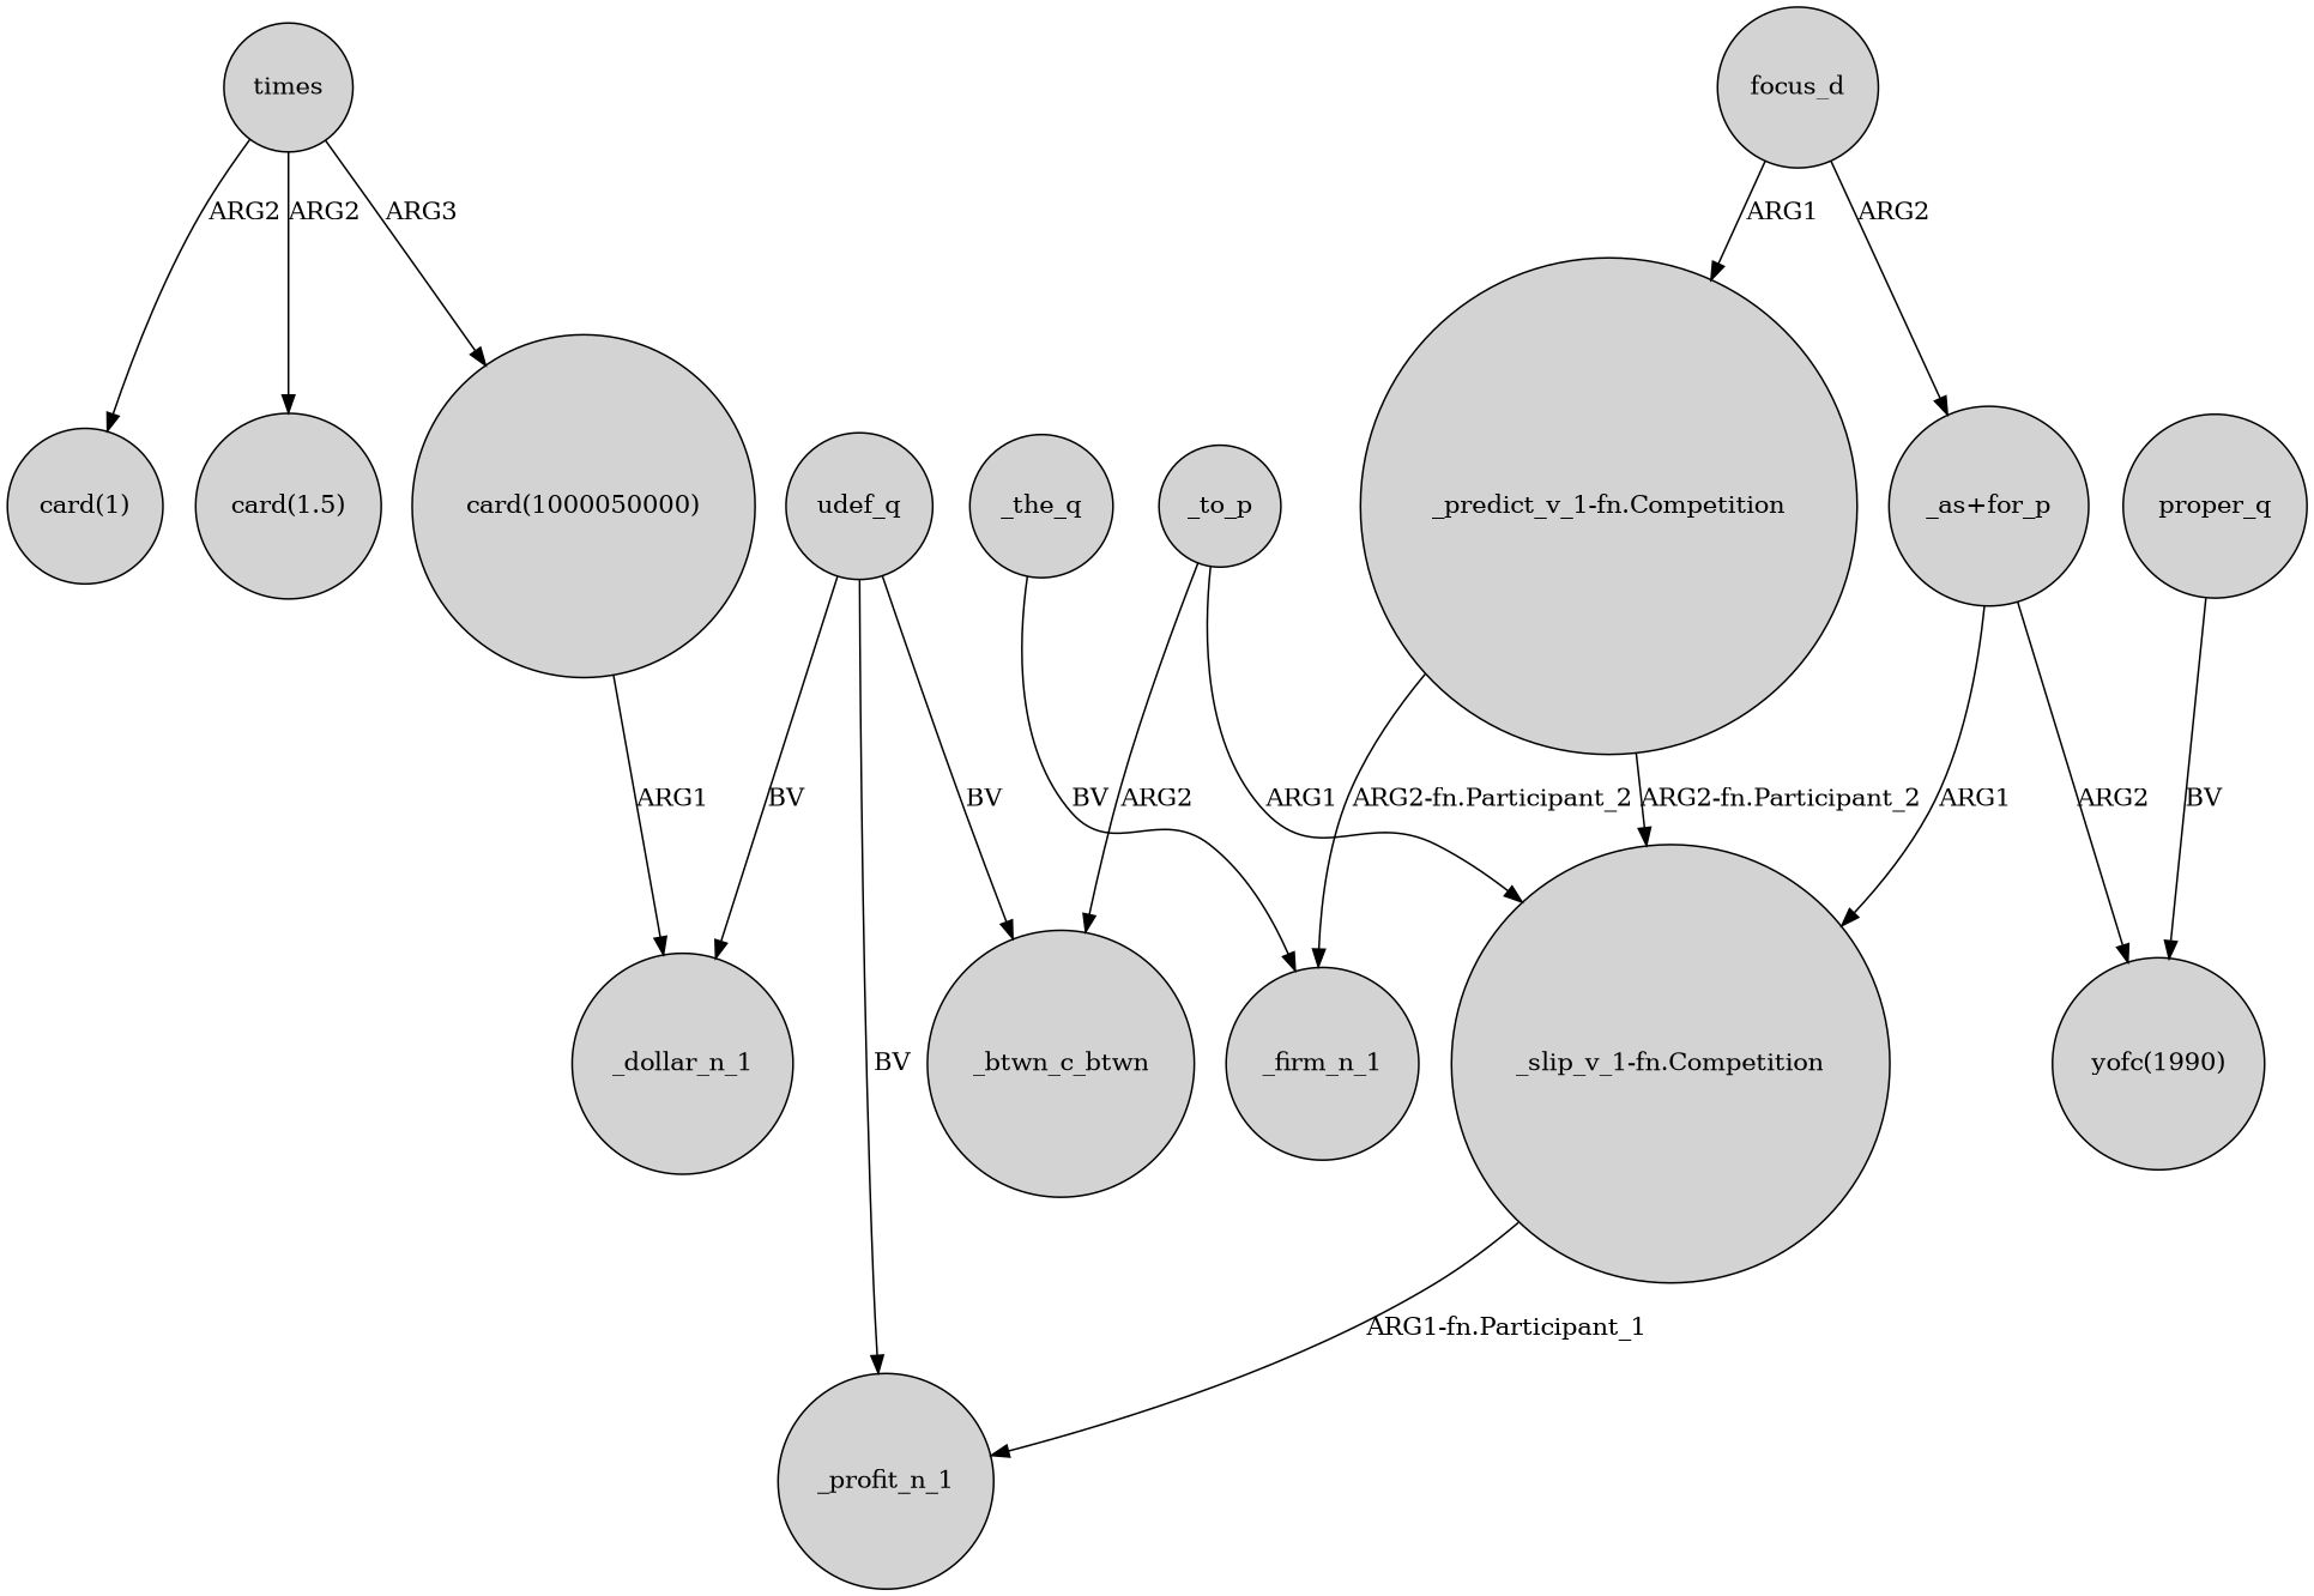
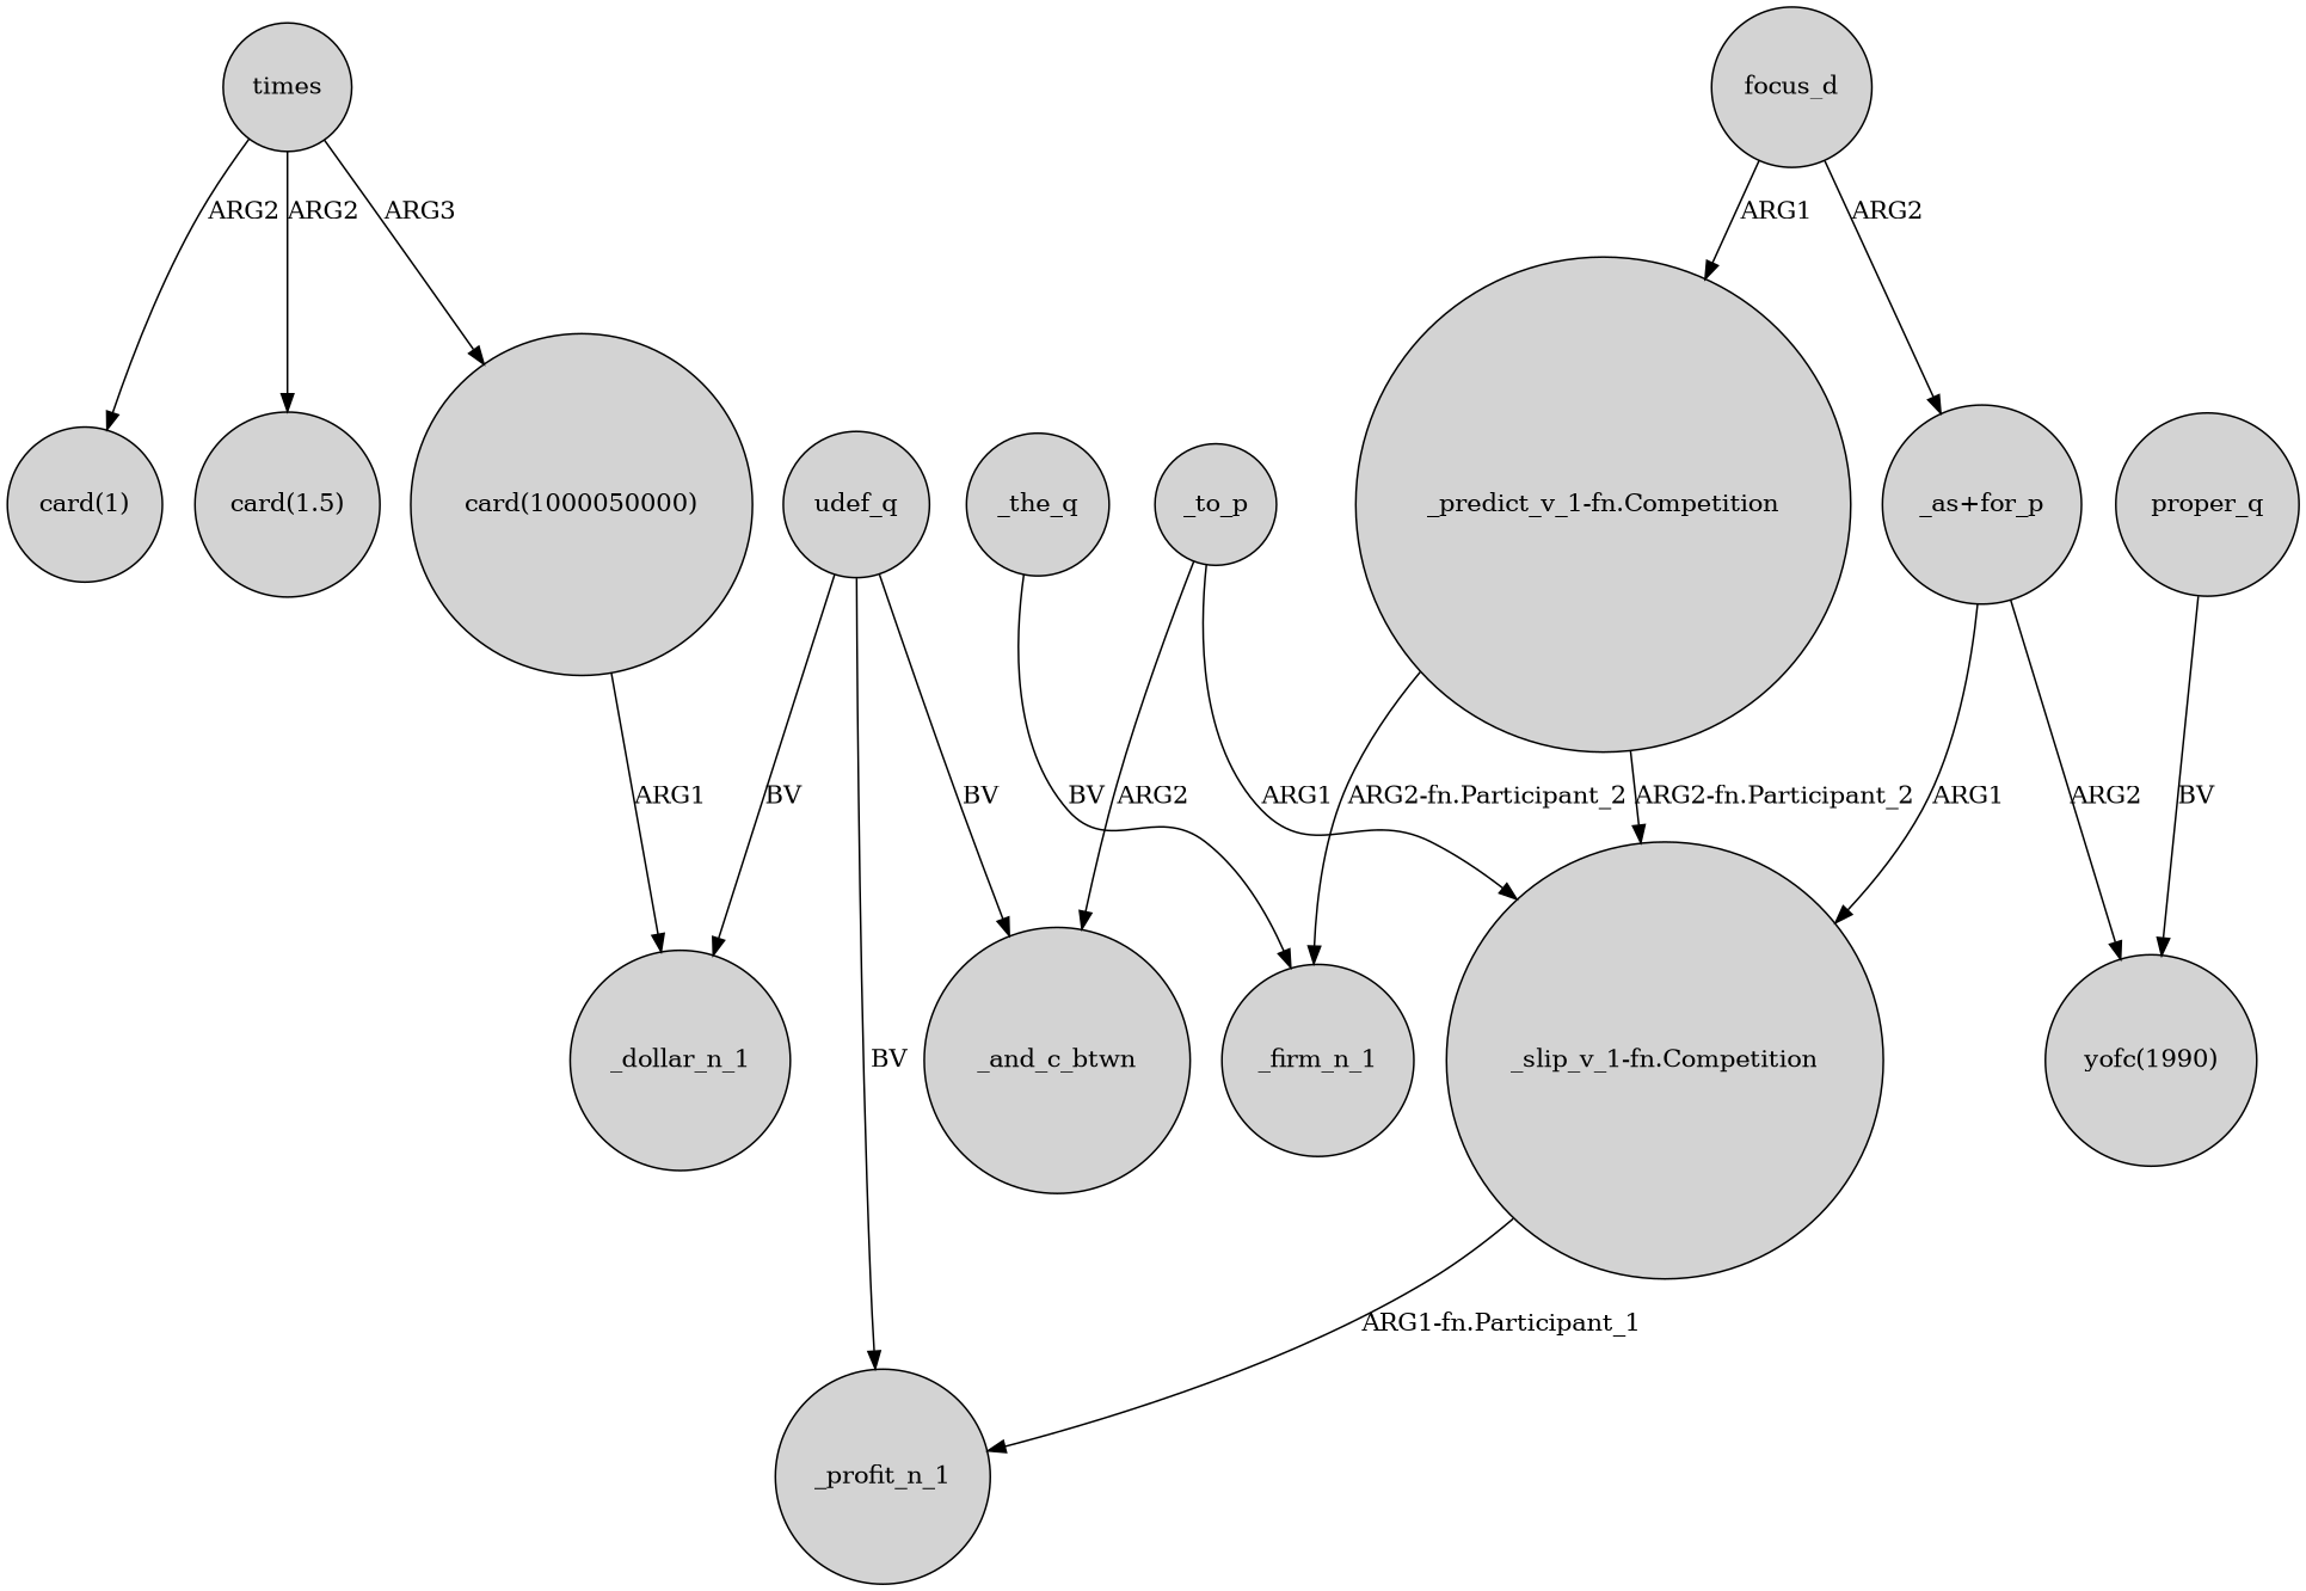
  digraph {
    node [shape=circle style=filled]
    _the_q
    _firm_n_1
    n3 [label="card(1000050000)"]
    _dollar_n_1
    times
    "card(1)"
    "card(1.5)"
    udef_q
    _profit_n_1
-   _and_c_btwn [label=_btwn_c_btwn]
+   _and_c_btwn
    focus_d
    "_predict_v_1-fn.Competition"
    "_as+for_p"
    "_slip_v_1-fn.Competition"
    "yofc(1990)"
    _to_p
    proper_q
    _the_q -> _firm_n_1 [label=BV]
    n3 -> _dollar_n_1 [label=ARG1]
    times -> n3 [label=ARG3]
    times -> "card(1)" [label=ARG2]
    times -> "card(1.5)" [label=ARG2]
    udef_q -> _dollar_n_1 [label=BV]
    udef_q -> _profit_n_1 [label=BV]
    udef_q -> _and_c_btwn [label=BV]
    focus_d -> "_predict_v_1-fn.Competition" [label=ARG1]
    focus_d -> "_as+for_p" [label=ARG2]
    "_predict_v_1-fn.Competition" -> _firm_n_1 [label="ARG2-fn.Participant_2"]
    "_predict_v_1-fn.Competition" -> "_slip_v_1-fn.Competition" [label="ARG2-fn.Participant_2"]
    "_as+for_p" -> "_slip_v_1-fn.Competition" [label=ARG1]
    "_as+for_p" -> "yofc(1990)" [label=ARG2]
    "_slip_v_1-fn.Competition" -> _profit_n_1 [label="ARG1-fn.Participant_1"]
    _to_p -> _and_c_btwn [label=ARG2]
    _to_p -> "_slip_v_1-fn.Competition" [label=ARG1]
    proper_q -> "yofc(1990)" [label=BV]
  }
